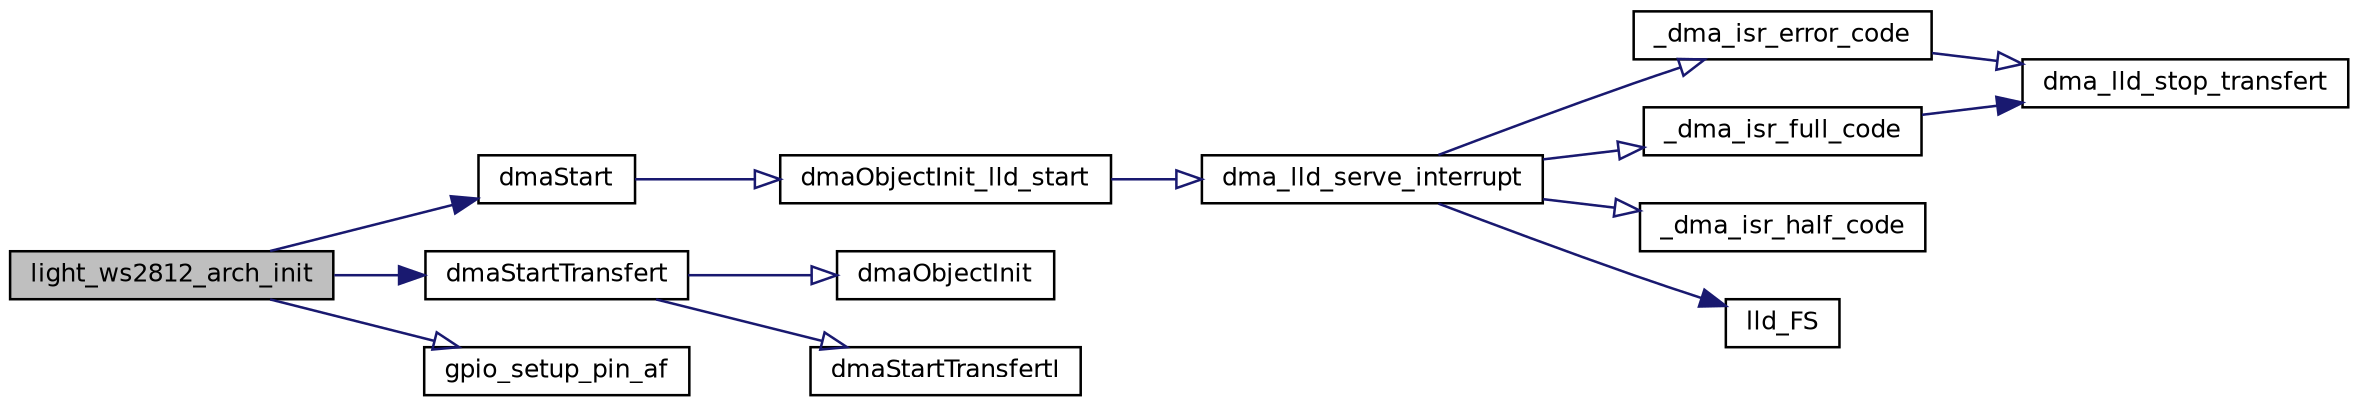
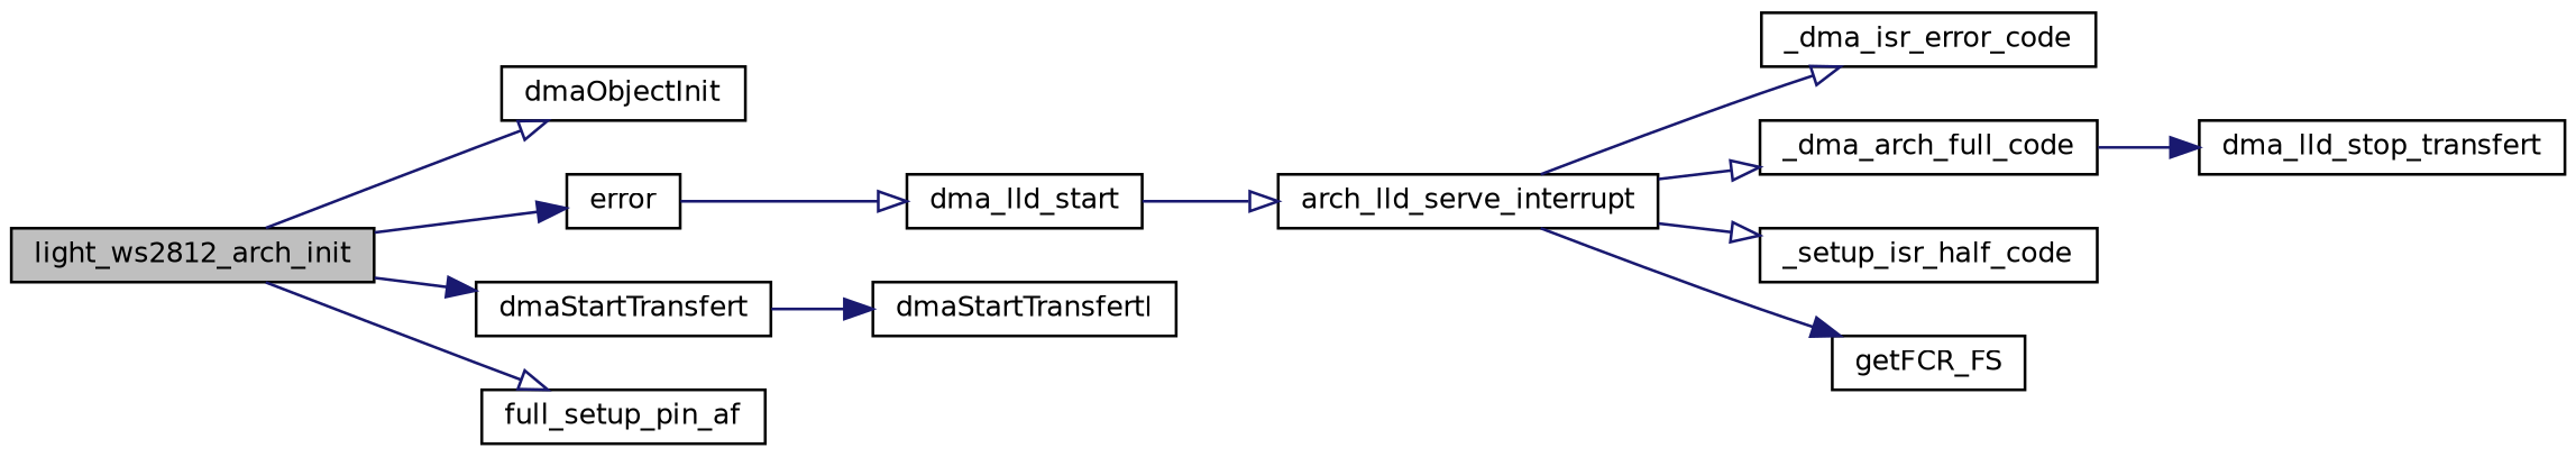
  digraph {
    fontname="DejaVu Sans"
    rankdir=LR
    node [color=black fillcolor=white fontname="DejaVu Sans" fontsize=10 shape=record style=filled]
    edge [arrowhead=onormal color=midnightblue fontname="DejaVu Sans" fontsize=10 labelfontname=FreeSans labelfontsize=10 style=solid]
    n1 [fillcolor=grey75 fontcolor=black height=0.2 label=light_ws2812_arch_init width=0.4]
    n2 [height=0.2 label=dmaObjectInit width=0.4]
-   n3 [height=0.2 label=dmaStart width=0.4]
+   n3 [height=0.2 label=error width=0.4]
    n4 [height=0.2 label=dmaStartTransfert width=0.4]
-   n5 [height=0.2 label=gpio_setup_pin_af width=0.4]
-   n6 [height=0.2 label=dmaObjectInit_lld_start width=0.4]
+   n5 [height=0.2 label=full_setup_pin_af width=0.4]
+   n6 [height=0.2 label=dma_lld_start width=0.4]
    n7 [height=0.2 label=dmaStartTransfertI width=0.4]
-   n8 [height=0.2 label=dma_lld_serve_interrupt width=0.4]
+   n8 [height=0.2 label=arch_lld_serve_interrupt width=0.4]
    n9 [height=0.2 label=_dma_isr_error_code width=0.4]
-   n10 [height=0.2 label=_dma_isr_full_code width=0.4]
-   n11 [height=0.2 label=_dma_isr_half_code width=0.4]
-   n12 [height=0.2 label=lld_FS width=0.4]
+   n10 [height=0.2 label=_dma_arch_full_code width=0.4]
+   n11 [height=0.2 label=_setup_isr_half_code width=0.4]
+   n12 [height=0.2 label=getFCR_FS width=0.4]
    n13 [height=0.2 label=dma_lld_stop_transfert width=0.4]
-   n4 -> n2
+   n1 -> n2
    n1 -> n3 [arrowhead=normal]
    n1 -> n4 [arrowhead=normal]
    n1 -> n5
    n3 -> n6
-   n4 -> n7
+   n4 -> n7 [arrowhead=normal]
    n6 -> n8
    n8 -> n9
    n8 -> n10
    n8 -> n11
    n8 -> n12 [arrowhead=normal]
-   n9 -> n13
    n10 -> n13 [arrowhead=normal]
  }
